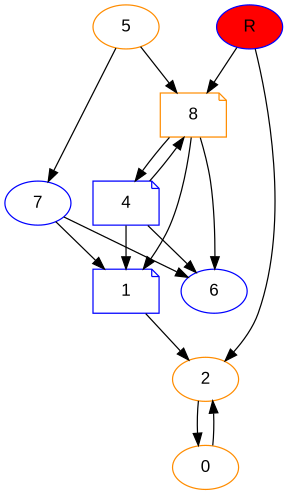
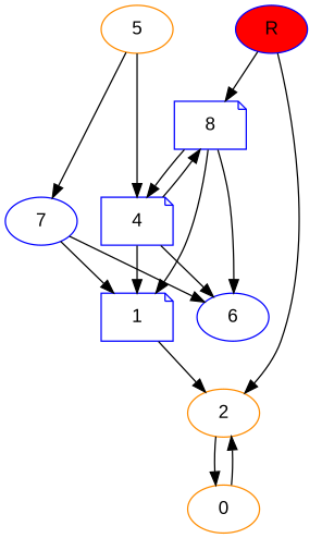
  digraph {
    fontname="Liberation Sans"
    node [color=blue fontname="Liberation Sans" shape=ellipse]
    edge [fontname="Liberation Sans"]
    1 [shape=note]
    2 [color=darkorange]
    n3 [color=darkorange label=0]
    4 [shape=note]
    6
-   8 [color=darkorange shape=note]
+   8 [shape=note]
    5 [color=darkorange]
    7
    R [fillcolor="#ff0000" style=filled]
    1 -> 2
    2 -> n3
    n3 -> 2
    4 -> 1
    4 -> 6
    4 -> 8
    8 -> 1
    8 -> 4
    8 -> 6
-   5 -> 8
+   5 -> 4
    5 -> 7
    7 -> 1
    7 -> 6
    R -> 2
    R -> 8
  }
